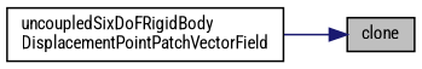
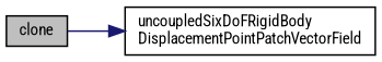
  digraph {
    rankdir=LR
    fontname="Roboto Condensed"
    node [color=black fontname="Roboto Condensed" fontsize=10 shape=record]
    n1 [fillcolor=grey75 fontcolor=black height=0.2 label=clone style=filled width=0.4]
    n2 [height=0.2 label="uncoupledSixDoFRigidBody\lDisplacementPointPatchVectorField" width=0.4]
-   n2 -> n1 [color=midnightblue fontname="Roboto Condensed" fontsize=10 labelfontname=Helvetica labelfontsize=10 style=solid]
+   n1 -> n2 [color=midnightblue fontname="Roboto Condensed" fontsize=10 labelfontname=Helvetica labelfontsize=10 style=solid]
  }
